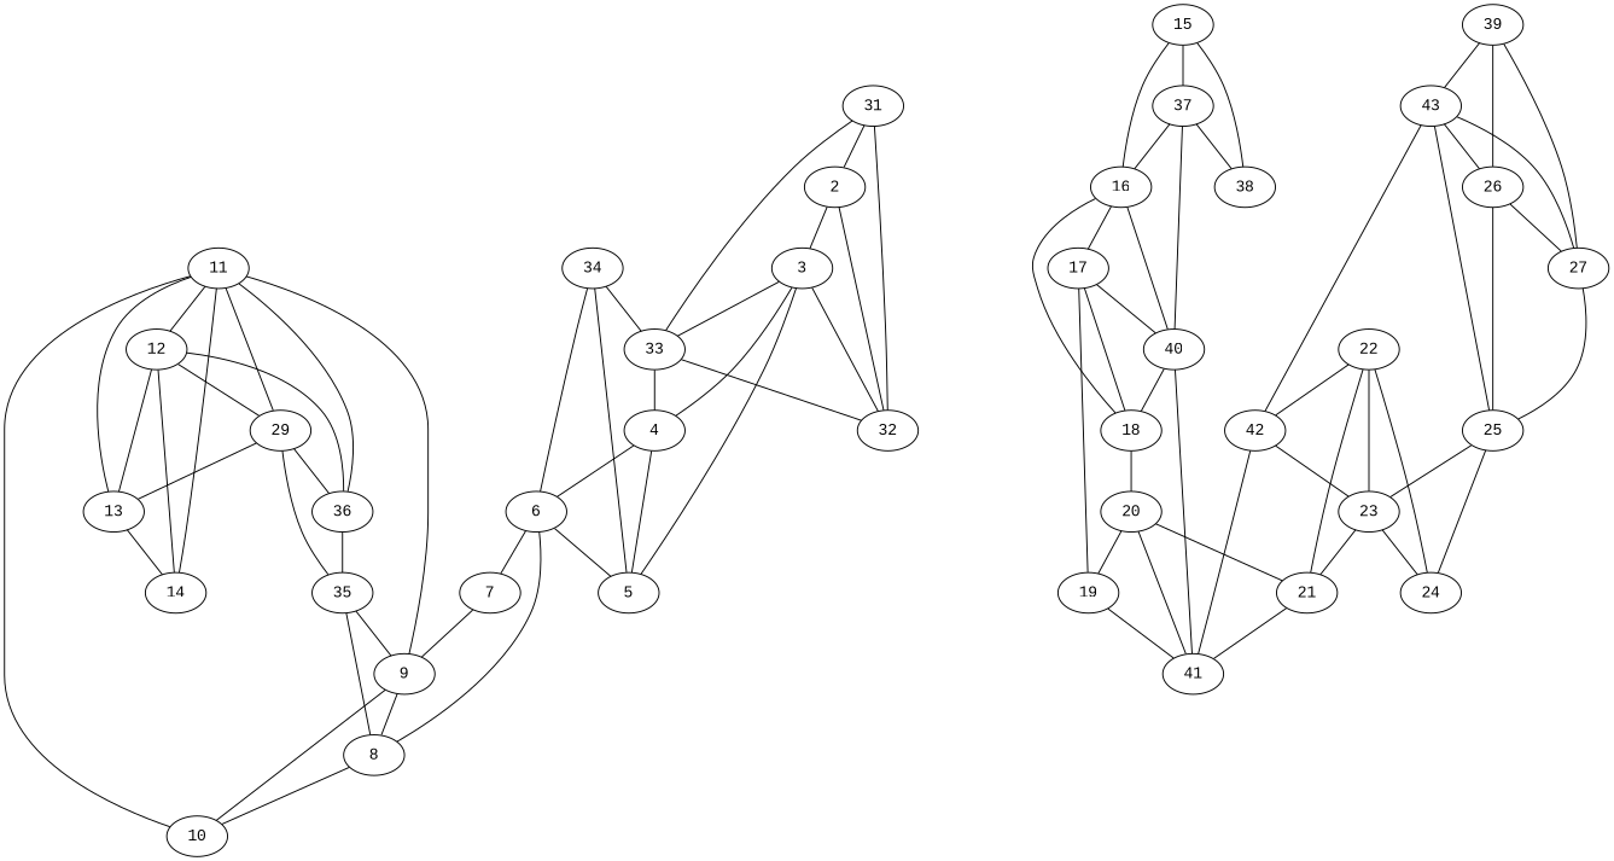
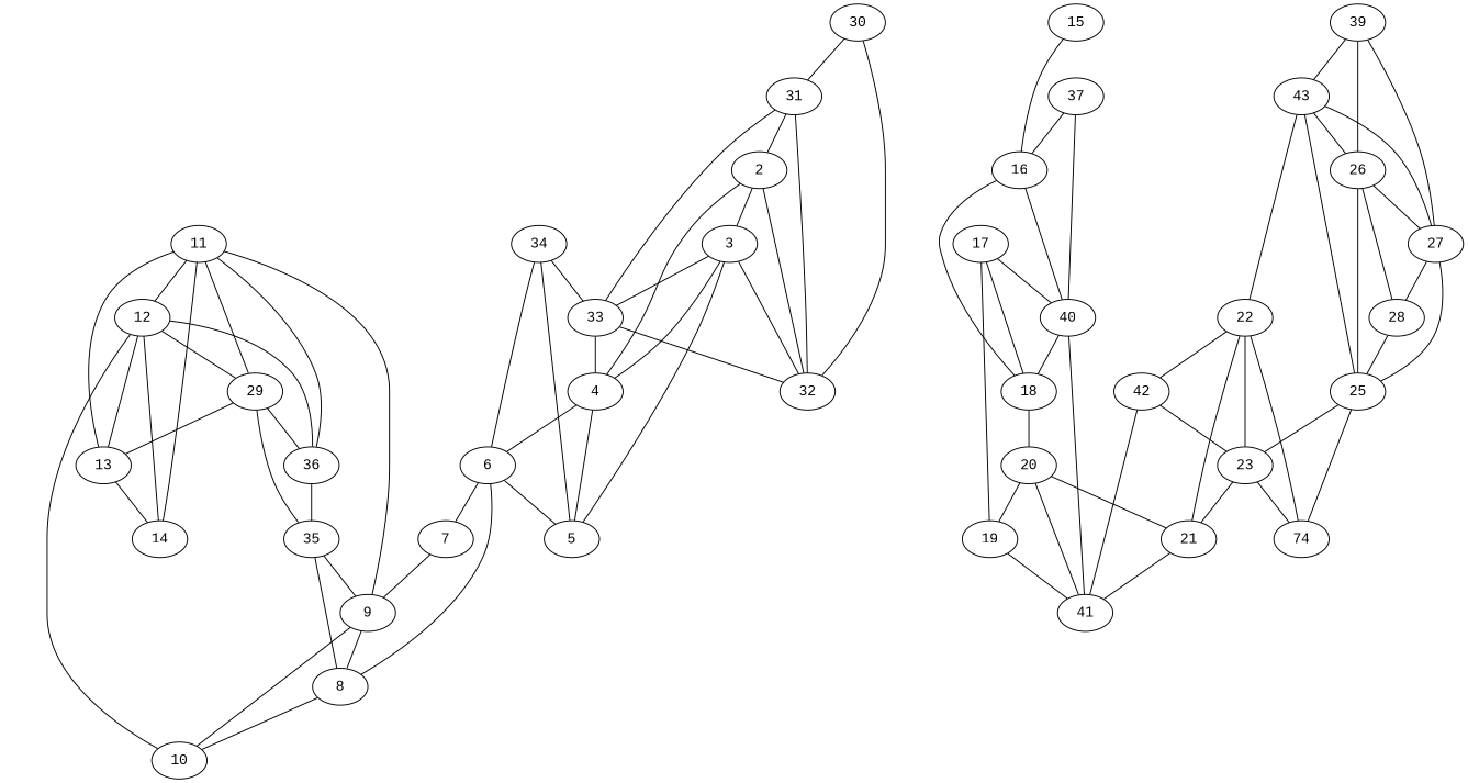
  graph {
    fontname="Liberation Mono"
    node [aaLength=6 fontname="Liberation Mono" sequence=vanDerWaals type=0]
    edge [distance0=0.0 fontname="Liberation Mono" frequency=1 type0=1]
    2 [aaLength=11 sequence=FTALSEVGEIL]
    3 [aaLength=7 sequence=PLMLQEI]
    4 [aaLength=5 sequence=SERRR]
    32 [aaLength=3 sequence=KLG type=1]
    5 [aaLength=13 sequence=DEFINRKVKAVLE]
    33 [aaLength=4 sequence=YVIV type=1]
+   30 [aaLength=5 sequence=ILAGN type=1]
    31 [aaLength=5 sequence=EIVVC type=1]
    6 [sequence=LEEREK]
    7 [aaLength=13 sequence=TFCVVEKQVREGF]
    8 [aaLength=4 sequence=KEEA]
    9 [aaLength=3 sequence=VWA]
    10 [aaLength=18 sequence=PQQAQEVHAFIRKLLSEM]
    11 [sequence=EETAGS]
    12 [aaLength=4 sequence=PDNF]
    14 [aaLength=10 sequence=SFIELARIMR]
    13 [aaLength=3 sequence=GAS]
    29 [aaLength=4 sequence=GGLV type=1]
    35 [aaLength=5 sequence=VIAYE type=1]
    36 [aaLength=5 sequence=RILYG type=1]
    15 [aaLength=14]
    16 [aaLength=11]
    37 [aaLength=5 type=1]
-   38 [aaLength=5 type=1]
    18
    17 [aaLength=7]
    40 [aaLength=4 type=1]
    20
    19 [aaLength=13]
    41 [type=1]
    21 [aaLength=13]
    22
-   24 [aaLength=18]
+   24 [aaLength=18 label=74]
    42 [aaLength=4 type=1]
    23 [aaLength=3]
    25
    26
    43 [aaLength=4 type=1]
    27 [aaLength=3]
+   28 [aaLength=13]
    34 [sequence=TPILCV type=1]
    39 [aaLength=4 type=1]
    2 -- 3 [distance0=37.63971 type0=2]
+   2 -- 4 [distance0=54.07741 type0=3]
    2 -- 32 [distance0=5.0 type0=4]
    3 -- 4 [distance0=20.25866]
    3 -- 5 [distance0=27.68215 type0=2]
    3 -- 33 [distance0=3.0 type0=4]
    4 -- 5 [distance0=15.41269 distance1=5.0 frequency=2 type1=4]
    4 -- 6 [distance0=38.9735 type0=3]
    32 -- 3 [distance0=51.5404 distance1=17.0 frequency=2 type0=3 type1=4]
    33 -- 4 [distance0=2.0 type0=4]
    33 -- 32 [distance0=30.0]
+   30 -- 32 [distance0=55.0 type0=2]
+   30 -- 31 [distance0=32.0 distance1=27.0 frequency=2 type1=4]
    31 -- 2 [distance0=2.0 type0=4]
    31 -- 32 [distance0=23.0]
    31 -- 33 [distance0=53.0 type0=3]
    6 -- 5 [distance0=33.87816 type0=2]
    6 -- 7 [distance0=14.56068 distance1=2.0 frequency=2 type1=4]
    6 -- 8 [distance0=34.86131 type0=3]
    7 -- 9 [distance0=34.89467 type0=3]
    8 -- 10 [distance0=31.72007 type0=2]
    9 -- 8 [distance0=31.91948 type0=2]
    9 -- 10 [distance0=19.37447 distance1=8.0 frequency=2 type1=4]
    11 -- 9 [distance0=39.63459 type0=3]
-   11 -- 10 [distance0=24.03421]
+   12 -- 10 [distance0=24.03421]
    11 -- 12 [distance0=35.85485 type0=2]
    12 -- 14 [distance0=26.24449 type0=2]
    12 -- 13 [distance0=21.67837]
    12 -- 29 [distance0=10.0 type0=4]
    14 -- 11 [distance0=49.17646 type0=3]
    13 -- 11 [distance0=46.5892 type0=3]
    13 -- 14 [distance0=7.780036 distance1=3.0 frequency=2 type1=4]
    29 -- 11 [distance0=56.25607 type0=2]
    29 -- 13 [distance0=1.0 type0=4]
    29 -- 35 [distance0=67.0 type0=3]
    29 -- 36 [distance0=23.0]
    35 -- 8 [distance0=40.89685]
    35 -- 9 [distance0=1.0 type0=4]
    36 -- 11 [distance0=48.10141 type0=3]
    36 -- 12 [distance0=4.0 type0=4]
    36 -- 35 [distance0=44.0 type0=2]
    15 -- 16 [distance0=30.16411]
-   15 -- 37 [distance0=53.30253 distance1=0.0 frequency=2 type0=3 type1=4]
-   15 -- 38 [distance0=50.21115 type0=2]
    16 -- 18 [distance0=53.07247 type0=3]
-   16 -- 17 [distance0=37.11788 distance1=0.0 frequency=2 type0=2 type1=4]
    37 -- 16 [type0=4]
-   37 -- 38 [distance0=32.0]
    37 -- 40 [distance0=53.0 type0=2]
    18 -- 20 [distance0=35.66473 type0=3]
    17 -- 18 [distance0=20.66323]
    17 -- 40 [type0=4]
    17 -- 19 [distance0=26.26706 type0=2]
    40 -- 16 [distance0=67.9335 type0=3]
    40 -- 18 [distance0=51.31136 distance1=0.0 frequency=2 type0=2 type1=4]
    40 -- 41 [distance0=32.0]
    20 -- 19 [distance0=30.75339 type0=2]
    20 -- 21 [distance0=14.98685 distance1=0.0 frequency=2 type1=4]
    19 -- 41 [type0=4]
    41 -- 20 [distance0=46.70679 distance1=0.0 frequency=2 type0=3 type1=4]
    21 -- 41 [distance0=33.49034 type0=3]
    22 -- 21 [distance0=22.57679]
    22 -- 24 [distance0=29.57088 type0=2]
    22 -- 42 [type0=4]
    42 -- 41 [distance0=41.0]
    42 -- 23 [distance0=42.70847 distance1=0.0 frequency=2 type0=2 type1=4]
    23 -- 21 [distance0=34.57926 type0=3]
    23 -- 22 [distance0=32.49863 type0=2]
    23 -- 24 [distance0=21.46885 distance1=0.0 frequency=2 type1=4]
    25 -- 24 [distance0=23.81513]
    25 -- 23 [distance0=42.58077 type0=3]
    25 -- 26 [distance0=31.05688 type0=2]
    25 -- 43 [type0=4]
    26 -- 27 [distance0=20.20435]
-   43 -- 42 [distance0=44.0 type0=2]
+   26 -- 28 [distance0=22.48658 type0=2]
+   43 -- 22 [distance0=44.0 type0=2]
    43 -- 26 [type0=4]
    43 -- 27 [distance0=53.43096 type0=3]
    27 -- 25 [distance0=43.78913 type0=3]
+   27 -- 28 [distance0=11.84896 distance1=0.0 frequency=2 type1=4]
+   28 -- 25 [distance0=45.04115 type0=3]
    34 -- 5 [distance0=47.57003 type0=3]
    34 -- 33 [distance0=32.0]
    34 -- 6 [distance0=3.0 type0=4]
    39 -- 26 [distance0=53.71943 type0=3]
    39 -- 43 [distance0=23.0]
    39 -- 27 [distance0=45.78065 distance1=0.0 frequency=2 type0=2 type1=4]
  }
